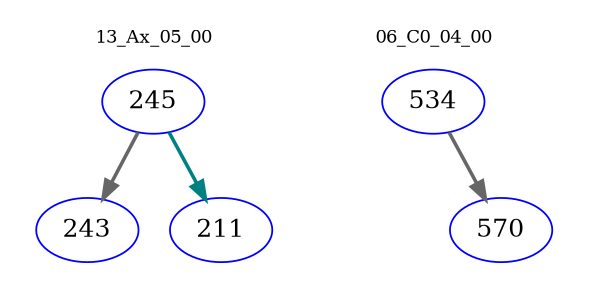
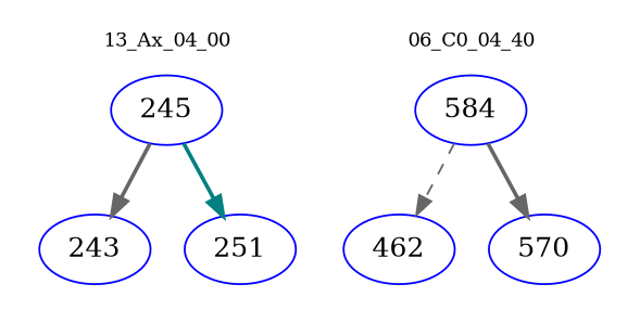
  digraph {
    node [color=blue]
    edge [color=gray40 style=bold]
    n1 [label=245]
    n2 [label=243]
-   n3 [label=211]
-   n4 [label=534]
+   n3 [label=251]
+   n4 [label=584]
+   n5 [label=462]
    n6 [label=570]
    subgraph cluster_1 {
      color=white
      fontsize=10
-     label="13_Ax_05_00"
+     label="13_Ax_04_00"
      n1
      n2
      n3
    }
    subgraph cluster_2 {
      color=white
      fontsize=10
-     label="06_C0_04_00"
+     label="06_C0_04_40"
      n4
+     n5
      n6
    }
    n1 -> n2
    n1 -> n3 [color=teal]
+   n4 -> n5 [style=dashed]
    n4 -> n6
  }
